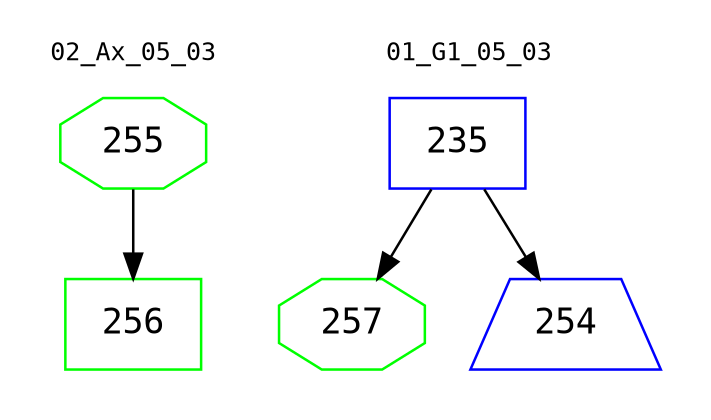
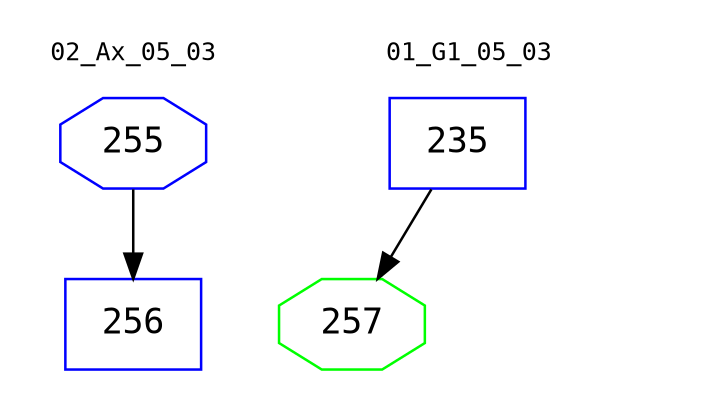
  digraph {
    fontname="DejaVu Sans Mono"
    node [color=blue fontname="DejaVu Sans Mono" shape=octagon]
    edge [color=black fontname="DejaVu Sans Mono"]
-   n1 [color=green label=255]
-   n2 [color=green label=256 shape=box]
+   n1 [label=255]
+   n2 [label=256 shape=box]
    n3 [label=235 shape=box]
    n4 [color=green label=257]
-   n5 [label=254 shape=trapezium]
    subgraph cluster_1 {
      color=white
      fontsize=10
      label="02_Ax_05_03"
      n1
      n2
    }
    subgraph cluster_2 {
      color=white
      fontsize=10
      label="01_G1_05_03"
      n3
      n4
-     n5
    }
    n1 -> n2
    n3 -> n4
-   n3 -> n5
  }
